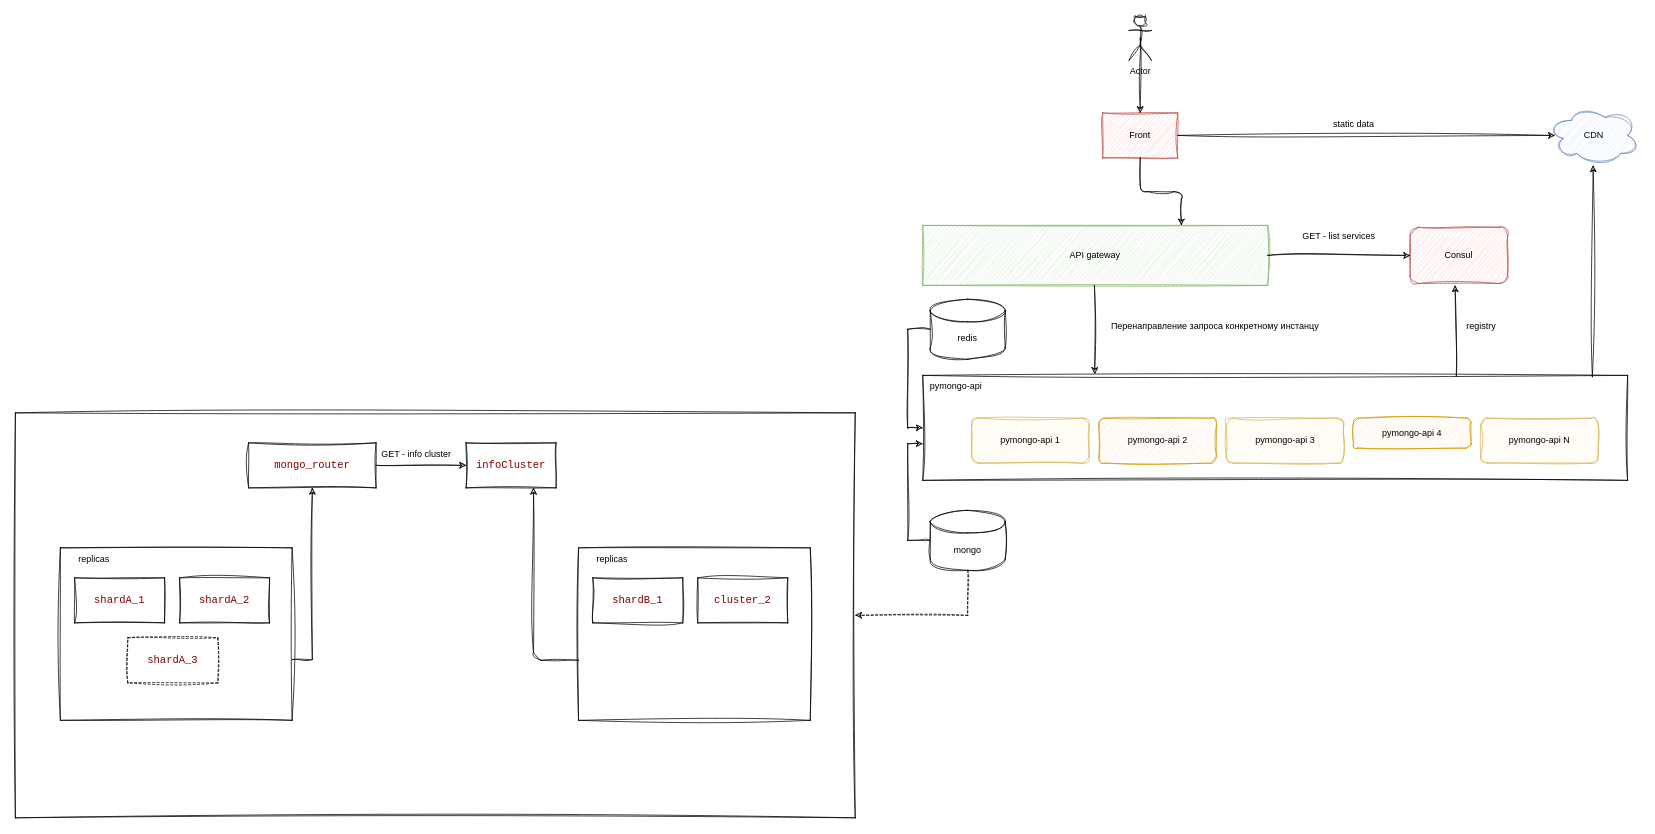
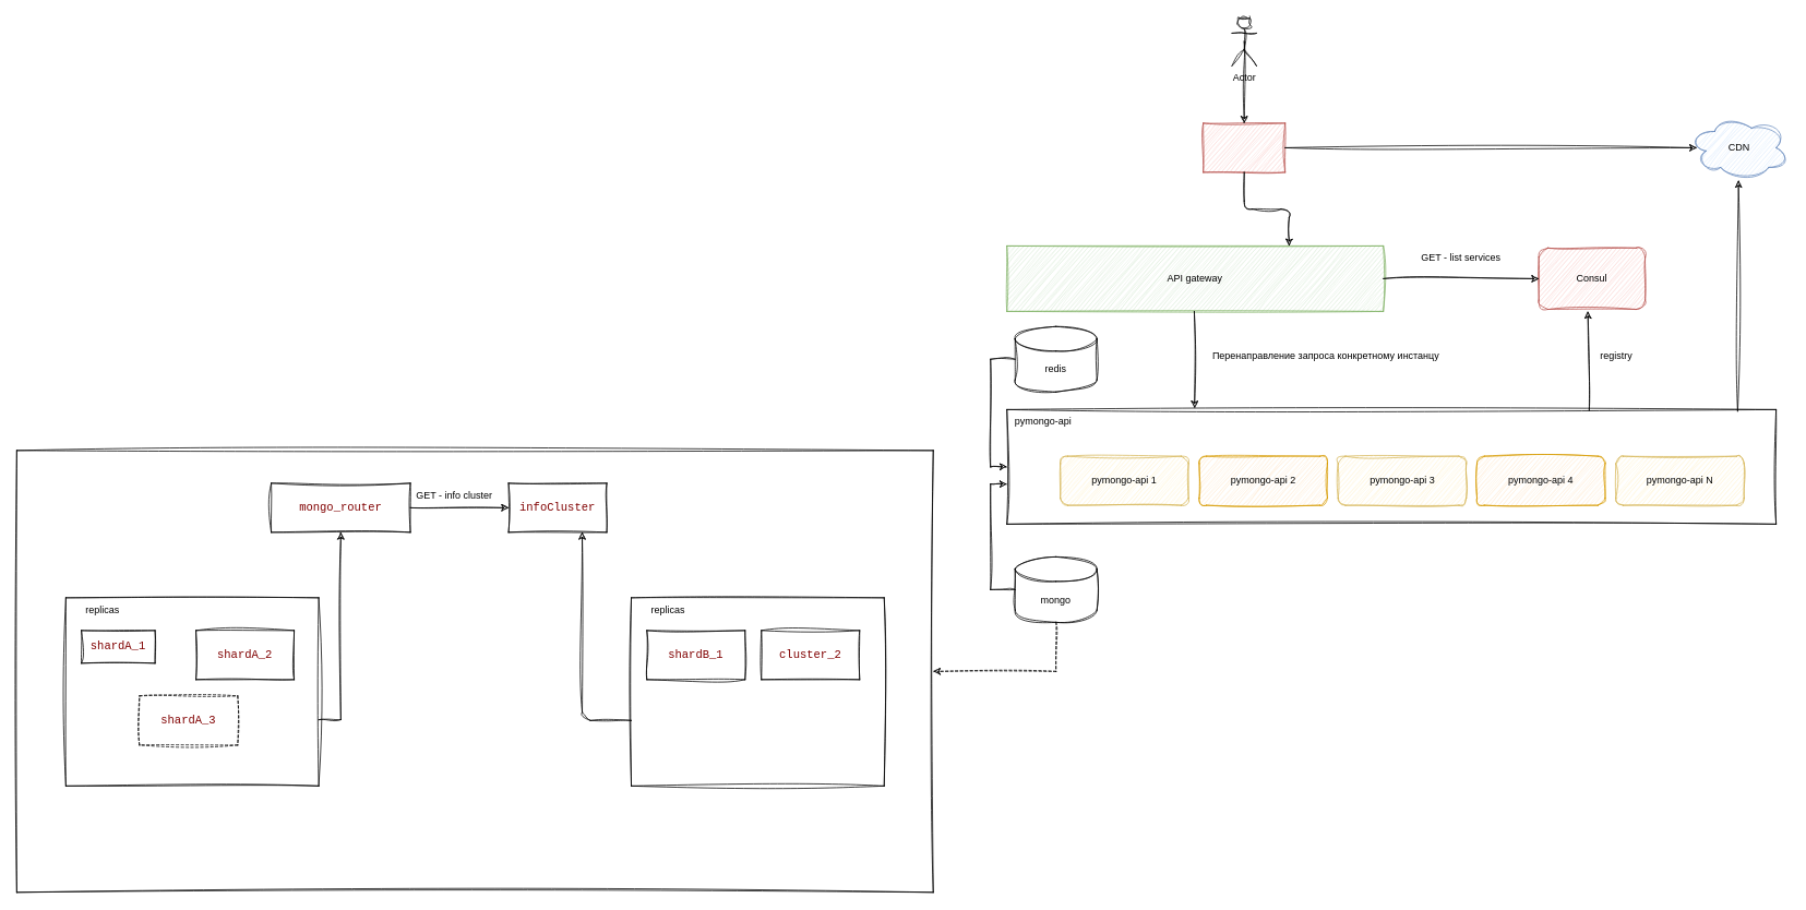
  <mxCell id="0" />
  <mxCell id="1" parent="0" />
  <mxCell id="2" value="" style="rounded=0;whiteSpace=wrap;html=1;sketch=1;hachureGap=4;jiggle=2;curveFitting=1;fontFamily=Architects Daughter;fontSource=https%3A%2F%2Ffonts.googleapis.com%2Fcss%3Ffamily%3DArchitects%2BDaughter;" vertex="1" parent="1"><mxGeometry x="20" y="550" width="1120" height="540" as="geometry" /></mxCell>
  <mxCell id="3" value="" style="startSize=0;sketch=1;curveFitting=1;jiggle=2;" parent="1" vertex="1"><mxGeometry x="1230" y="500" width="940" height="140" as="geometry" /></mxCell>
  <mxCell id="4" value="pymongo-api 1" style="rounded=1;whiteSpace=wrap;html=1;sketch=1;curveFitting=1;jiggle=2;fillColor=#fff2cc;strokeColor=#d6b656;" parent="3" vertex="1"><mxGeometry x="65.278" y="57" width="156.667" height="60" as="geometry" /></mxCell>
  <mxCell id="5" value="pymongo-api 2" style="rounded=1;whiteSpace=wrap;html=1;sketch=1;curveFitting=1;jiggle=2;fillColor=#ffe6cc;strokeColor=#d79b00;" parent="3" vertex="1"><mxGeometry x="235" y="57" width="156.667" height="60" as="geometry" /></mxCell>
  <mxCell id="6" value="pymongo-api 3" style="rounded=1;whiteSpace=wrap;html=1;sketch=1;curveFitting=1;jiggle=2;fillColor=#fff2cc;strokeColor=#d6b656;" parent="3" vertex="1"><mxGeometry x="404.722" y="57" width="156.667" height="60" as="geometry" /></mxCell>
- <mxCell id="7" value="pymongo-api 4" style="rounded=1;whiteSpace=wrap;html=1;sketch=1;curveFitting=1;jiggle=2;fillColor=#ffe6cc;strokeColor=#d79b00;" parent="3" vertex="1"><mxGeometry x="574.444" y="57" width="156.667" height="40" as="geometry" /></mxCell>
+ <mxCell id="7" value="pymongo-api 4" style="rounded=1;whiteSpace=wrap;html=1;sketch=1;curveFitting=1;jiggle=2;fillColor=#ffe6cc;strokeColor=#d79b00;" parent="3" vertex="1"><mxGeometry x="574.444" y="57" width="156.667" height="60" as="geometry" /></mxCell>
  <mxCell id="8" value="pymongo-api N" style="rounded=1;whiteSpace=wrap;html=1;sketch=1;curveFitting=1;jiggle=2;fillColor=#fff2cc;strokeColor=#d6b656;" parent="3" vertex="1"><mxGeometry x="744.167" y="57" width="156.667" height="60" as="geometry" /></mxCell>
  <mxCell id="9" value="pymongo-api" style="text;html=1;strokeColor=none;fillColor=none;align=center;verticalAlign=middle;whiteSpace=wrap;rounded=0;fontFamily=Helvetica;fontSize=12;fontColor=rgb(0, 0, 0);startSize=0;sketch=1;curveFitting=1;jiggle=2;" parent="3" vertex="1"><mxGeometry x="-60.003" width="208.889" height="30" as="geometry" /></mxCell>
  <mxCell id="10" value="Actor" style="shape=umlActor;verticalLabelPosition=bottom;verticalAlign=top;html=1;outlineConnect=0;strokeColor=rgb(0, 0, 0);fontFamily=Helvetica;fontSize=12;fontColor=rgb(0, 0, 0);startSize=0;fillColor=rgb(255, 255, 255);sketch=1;curveFitting=1;jiggle=2;" parent="1" vertex="1"><mxGeometry x="1505" y="20" width="30" height="60" as="geometry" /></mxCell>
  <mxCell id="11" value="" style="rounded=0;whiteSpace=wrap;html=1;strokeColor=#b85450;fontFamily=Helvetica;fontSize=12;startSize=0;fillColor=#f8cecc;sketch=1;curveFitting=1;jiggle=2;" parent="1" vertex="1"><mxGeometry x="1470" y="150" width="100" height="60" as="geometry" /></mxCell>
- <mxCell id="12" value="Front" style="text;html=1;strokeColor=none;fillColor=none;align=center;verticalAlign=middle;whiteSpace=wrap;rounded=0;fontFamily=Helvetica;fontSize=12;fontColor=rgb(0, 0, 0);startSize=0;sketch=1;curveFitting=1;jiggle=2;" parent="1" vertex="1"><mxGeometry x="1475" y="165" width="90" height="30" as="geometry" /></mxCell>
  <mxCell id="13" value="" style="endArrow=classic;html=1;fontFamily=Helvetica;fontSize=12;fontColor=rgb(0, 0, 0);startSize=0;exitX=0.5;exitY=0.5;exitDx=0;exitDy=0;exitPerimeter=0;sketch=1;curveFitting=1;jiggle=2;" parent="1" source="10" target="11" edge="1"><mxGeometry width="50" height="50" relative="1" as="geometry"><mxPoint x="1770" y="460" as="sourcePoint" /><mxPoint x="1820" y="410" as="targetPoint" /></mxGeometry></mxCell>
  <mxCell id="14" value="CDN" style="ellipse;shape=cloud;whiteSpace=wrap;html=1;strokeColor=#6c8ebf;fontFamily=Helvetica;fontSize=12;startSize=0;fillColor=#dae8fc;sketch=1;curveFitting=1;jiggle=2;" parent="1" vertex="1"><mxGeometry x="2065" y="140" width="120" height="80" as="geometry" /></mxCell>
  <mxCell id="15" value="" style="endArrow=classic;html=1;rounded=1;labelBackgroundColor=default;strokeColor=default;fontFamily=Helvetica;fontSize=12;fontColor=rgb(0, 0, 0);startSize=0;shape=connector;entryX=0.067;entryY=0.5;entryDx=0;entryDy=0;entryPerimeter=0;exitX=1;exitY=0.5;exitDx=0;exitDy=0;sketch=1;curveFitting=1;jiggle=2;" parent="1" source="11" target="14" edge="1"><mxGeometry width="50" height="50" relative="1" as="geometry"><mxPoint x="1590" y="180" as="sourcePoint" /><mxPoint x="1720" y="180" as="targetPoint" /></mxGeometry></mxCell>
- <mxCell id="16" value="static data" style="text;html=1;strokeColor=none;fillColor=none;align=center;verticalAlign=middle;whiteSpace=wrap;rounded=0;fontFamily=Helvetica;fontSize=12;fontColor=rgb(0, 0, 0);startSize=0;sketch=1;curveFitting=1;jiggle=2;" parent="1" vertex="1"><mxGeometry x="1720" y="150" width="170" height="30" as="geometry" /></mxCell>
  <mxCell id="17" value="API gateway" style="rounded=0;whiteSpace=wrap;html=1;strokeColor=#82b366;fontFamily=Helvetica;fontSize=12;startSize=0;fillColor=#d5e8d4;sketch=1;curveFitting=1;jiggle=2;" parent="1" vertex="1"><mxGeometry x="1230" y="300" width="460" height="80" as="geometry" /></mxCell>
  <mxCell id="18" value="" style="endArrow=classic;html=1;rounded=1;labelBackgroundColor=default;strokeColor=default;fontFamily=Helvetica;fontSize=12;fontColor=rgb(0, 0, 0);startSize=0;shape=connector;exitX=0.5;exitY=1;exitDx=0;exitDy=0;entryX=0.75;entryY=0;entryDx=0;entryDy=0;sketch=1;curveFitting=1;jiggle=2;edgeStyle=orthogonalEdgeStyle;" parent="1" source="11" target="17" edge="1"><mxGeometry width="50" height="50" relative="1" as="geometry"><mxPoint x="1530" y="440" as="sourcePoint" /><mxPoint x="1550" y="550" as="targetPoint" /></mxGeometry></mxCell>
  <mxCell id="19" value="Consul" style="rounded=1;whiteSpace=wrap;html=1;sketch=1;curveFitting=1;jiggle=2;fillColor=#f8cecc;strokeColor=#b85450;" parent="1" vertex="1"><mxGeometry x="1880" y="302.5" width="130" height="75" as="geometry" /></mxCell>
  <mxCell id="20" value="" style="endArrow=classic;html=1;rounded=1;labelBackgroundColor=default;strokeColor=default;fontFamily=Helvetica;fontSize=12;fontColor=rgb(0, 0, 0);startSize=0;shape=connector;exitX=1;exitY=0.5;exitDx=0;exitDy=0;entryX=0;entryY=0.5;entryDx=0;entryDy=0;sketch=1;curveFitting=1;jiggle=2;" parent="1" target="19" edge="1"><mxGeometry width="50" height="50" relative="1" as="geometry"><mxPoint x="1690" y="340" as="sourcePoint" /><mxPoint x="1850" y="260" as="targetPoint" /></mxGeometry></mxCell>
  <mxCell id="21" value="GET - list services" style="text;html=1;strokeColor=none;fillColor=none;align=center;verticalAlign=middle;whiteSpace=wrap;rounded=0;fontFamily=Helvetica;fontSize=12;fontColor=rgb(0, 0, 0);startSize=0;sketch=1;curveFitting=1;jiggle=2;" parent="1" vertex="1"><mxGeometry x="1700" y="300" width="170" height="30" as="geometry" /></mxCell>
  <mxCell id="22" value="" style="endArrow=classic;html=1;rounded=1;labelBackgroundColor=default;strokeColor=default;fontFamily=Helvetica;fontSize=12;fontColor=rgb(0, 0, 0);startSize=0;shape=connector;entryX=0.244;entryY=-0.014;entryDx=0;entryDy=0;entryPerimeter=0;sketch=1;curveFitting=1;jiggle=2;" parent="1" target="3" edge="1"><mxGeometry width="50" height="50" relative="1" as="geometry"><mxPoint x="1459" y="380" as="sourcePoint" /><mxPoint x="1540" y="490" as="targetPoint" /></mxGeometry></mxCell>
  <mxCell id="23" value="Перенаправление запроса конкретному инстанцу" style="text;html=1;strokeColor=none;fillColor=none;align=center;verticalAlign=middle;whiteSpace=wrap;rounded=0;fontFamily=Helvetica;fontSize=12;fontColor=rgb(0, 0, 0);startSize=0;sketch=1;curveFitting=1;jiggle=2;" parent="1" vertex="1"><mxGeometry x="1470" y="420" width="300" height="30" as="geometry" /></mxCell>
  <mxCell id="24" value="&lt;div style=&quot;background-color: rgb(255, 255, 255); line-height: 19px;&quot;&gt;&lt;font face=&quot;Consolas, Courier New, monospace&quot; color=&quot;#800000&quot;&gt;&lt;span style=&quot;font-size: 14px;&quot;&gt;mongo_router&lt;/span&gt;&lt;/font&gt;&lt;br&gt;&lt;/div&gt;" style="rounded=0;whiteSpace=wrap;html=1;strokeColor=rgb(0, 0, 0);fontFamily=Helvetica;fontSize=12;fontColor=rgb(0, 0, 0);startSize=0;fillColor=rgb(255, 255, 255);sketch=1;curveFitting=1;jiggle=2;" parent="1" vertex="1"><mxGeometry x="331" y="590" width="170" height="60" as="geometry" /></mxCell>
  <mxCell id="25" value="&lt;div style=&quot;background-color: rgb(255, 255, 255); line-height: 19px;&quot;&gt;&lt;font face=&quot;Consolas, Courier New, monospace&quot; color=&quot;#800000&quot;&gt;&lt;span style=&quot;font-size: 14px;&quot;&gt;infoCluster&lt;/span&gt;&lt;/font&gt;&lt;br&gt;&lt;/div&gt;" style="rounded=0;whiteSpace=wrap;html=1;strokeColor=rgb(0, 0, 0);fontFamily=Helvetica;fontSize=12;fontColor=rgb(0, 0, 0);startSize=0;fillColor=rgb(255, 255, 255);sketch=1;curveFitting=1;jiggle=2;" parent="1" vertex="1"><mxGeometry x="621" y="590" width="120" height="60" as="geometry" /></mxCell>
  <mxCell id="26" value="" style="endArrow=classic;html=1;rounded=1;labelBackgroundColor=default;strokeColor=default;fontFamily=Helvetica;fontSize=12;fontColor=rgb(0, 0, 0);startSize=0;shape=connector;entryX=0;entryY=0.5;entryDx=0;entryDy=0;sketch=1;curveFitting=1;jiggle=2;" parent="1" source="24" target="25" edge="1"><mxGeometry width="50" height="50" relative="1" as="geometry"><mxPoint x="631" y="770" as="sourcePoint" /><mxPoint x="581" y="820" as="targetPoint" /></mxGeometry></mxCell>
  <mxCell id="27" value="GET - info cluster" style="text;html=1;strokeColor=none;fillColor=none;align=center;verticalAlign=middle;whiteSpace=wrap;rounded=0;fontFamily=Helvetica;fontSize=12;fontColor=rgb(0, 0, 0);startSize=0;sketch=1;curveFitting=1;jiggle=2;" parent="1" vertex="1"><mxGeometry x="460" y="590" width="190" height="30" as="geometry" /></mxCell>
  <mxCell id="28" value="" style="endArrow=classic;html=1;rounded=1;labelBackgroundColor=default;strokeColor=default;fontFamily=Helvetica;fontSize=12;fontColor=rgb(0, 0, 0);startSize=0;shape=connector;exitX=0.757;exitY=0.007;exitDx=0;exitDy=0;exitPerimeter=0;sketch=1;curveFitting=1;jiggle=2;" parent="1" source="3" edge="1"><mxGeometry width="50" height="50" relative="1" as="geometry"><mxPoint x="1850" y="410" as="sourcePoint" /><mxPoint x="1940" y="380" as="targetPoint" /></mxGeometry></mxCell>
  <mxCell id="29" value="registry" style="text;html=1;strokeColor=none;fillColor=none;align=center;verticalAlign=middle;whiteSpace=wrap;rounded=0;fontFamily=Helvetica;fontSize=12;fontColor=rgb(0, 0, 0);startSize=0;sketch=1;curveFitting=1;jiggle=2;" parent="1" vertex="1"><mxGeometry x="1930" y="420" width="90" height="30" as="geometry" /></mxCell>
  <mxCell id="30" style="edgeStyle=orthogonalEdgeStyle;rounded=0;sketch=1;hachureGap=4;jiggle=2;curveFitting=1;orthogonalLoop=1;jettySize=auto;html=1;entryX=0;entryY=0.5;entryDx=0;entryDy=0;fontFamily=Architects Daughter;fontSource=https%3A%2F%2Ffonts.googleapis.com%2Fcss%3Ffamily%3DArchitects%2BDaughter;" edge="1" parent="1" source="31" target="3"><mxGeometry relative="1" as="geometry"><Array as="points"><mxPoint x="1210" y="439" /><mxPoint x="1210" y="570" /></Array></mxGeometry></mxCell>
  <mxCell id="31" value="redis" style="shape=cylinder3;whiteSpace=wrap;html=1;boundedLbl=1;backgroundOutline=1;size=15;strokeColor=rgb(0, 0, 0);fontFamily=Helvetica;fontSize=12;fontColor=rgb(0, 0, 0);startSize=0;fillColor=rgb(255, 255, 255);sketch=1;curveFitting=1;jiggle=2;" parent="1" vertex="1"><mxGeometry x="1240" y="398.5" width="100" height="80" as="geometry" /></mxCell>
  <mxCell id="32" value="" style="rounded=0;whiteSpace=wrap;html=1;strokeColor=rgb(0, 0, 0);fontFamily=Helvetica;fontSize=12;fontColor=rgb(0, 0, 0);startSize=0;fillColor=rgb(255, 255, 255);sketch=1;curveFitting=1;jiggle=2;" parent="1" vertex="1"><mxGeometry x="771" y="730" width="309" height="230" as="geometry" /></mxCell>
  <mxCell id="33" value="&lt;div style=&quot;background-color: rgb(255, 255, 255); font-family: Consolas, &amp;quot;Courier New&amp;quot;, monospace; font-size: 14px; line-height: 19px;&quot;&gt;&lt;span style=&quot;color: #800000;&quot;&gt;shardB_1&lt;/span&gt;&lt;/div&gt;" style="rounded=0;whiteSpace=wrap;html=1;strokeColor=rgb(0, 0, 0);fontFamily=Helvetica;fontSize=12;fontColor=rgb(0, 0, 0);startSize=0;fillColor=rgb(255, 255, 255);sketch=1;curveFitting=1;jiggle=2;" parent="1" vertex="1"><mxGeometry x="790" y="770" width="120" height="60" as="geometry" /></mxCell>
  <mxCell id="34" value="&lt;div style=&quot;background-color: rgb(255, 255, 255); font-family: Consolas, &amp;quot;Courier New&amp;quot;, monospace; font-size: 14px; line-height: 19px;&quot;&gt;&lt;span style=&quot;color: #800000;&quot;&gt;cluster_2&lt;/span&gt;&lt;/div&gt;" style="rounded=0;whiteSpace=wrap;html=1;strokeColor=rgb(0, 0, 0);fontFamily=Helvetica;fontSize=12;fontColor=rgb(0, 0, 0);startSize=0;fillColor=rgb(255, 255, 255);sketch=1;curveFitting=1;jiggle=2;" parent="1" vertex="1"><mxGeometry x="930" y="770" width="120" height="60" as="geometry" /></mxCell>
  <mxCell id="35" value="replicas" style="text;html=1;strokeColor=none;fillColor=none;align=center;verticalAlign=middle;whiteSpace=wrap;rounded=0;fontFamily=Helvetica;fontSize=12;fontColor=rgb(0, 0, 0);startSize=0;sketch=1;curveFitting=1;jiggle=2;" parent="1" vertex="1"><mxGeometry x="771" y="730" width="90" height="30" as="geometry" /></mxCell>
  <mxCell id="36" value="" style="endArrow=classic;html=1;entryX=0.492;entryY=1;entryDx=0;entryDy=0;entryPerimeter=0;exitX=0.95;exitY=0.014;exitDx=0;exitDy=0;exitPerimeter=0;sketch=1;curveFitting=1;jiggle=2;" parent="1" source="3" target="14" edge="1"><mxGeometry width="50" height="50" relative="1" as="geometry"><mxPoint x="1920" y="430" as="sourcePoint" /><mxPoint x="1970" y="380" as="targetPoint" /></mxGeometry></mxCell>
  <mxCell id="37" value="" style="endArrow=classic;html=1;entryX=0.75;entryY=1;entryDx=0;entryDy=0;sketch=1;curveFitting=1;jiggle=2;" parent="1" target="25" edge="1"><mxGeometry width="50" height="50" relative="1" as="geometry"><mxPoint x="771" y="880" as="sourcePoint" /><mxPoint x="751" y="900" as="targetPoint" /><Array as="points"><mxPoint x="711" y="880" /></Array></mxGeometry></mxCell>
  <mxCell id="38" style="edgeStyle=orthogonalEdgeStyle;rounded=0;sketch=1;hachureGap=4;jiggle=2;curveFitting=1;orthogonalLoop=1;jettySize=auto;html=1;entryX=1;entryY=0.5;entryDx=0;entryDy=0;fontFamily=Architects Daughter;fontSource=https%3A%2F%2Ffonts.googleapis.com%2Fcss%3Ffamily%3DArchitects%2BDaughter;dashed=1;" edge="1" parent="1" source="39" target="2"><mxGeometry relative="1" as="geometry"><Array as="points"><mxPoint x="1290" y="820" /></Array></mxGeometry></mxCell>
  <mxCell id="39" value="mongo" style="shape=cylinder3;whiteSpace=wrap;html=1;boundedLbl=1;backgroundOutline=1;size=15;strokeColor=rgb(0, 0, 0);fontFamily=Helvetica;fontSize=12;fontColor=rgb(0, 0, 0);startSize=0;fillColor=rgb(255, 255, 255);sketch=1;curveFitting=1;jiggle=2;" vertex="1" parent="1"><mxGeometry x="1240" y="680" width="100" height="80" as="geometry" /></mxCell>
  <mxCell id="40" style="edgeStyle=orthogonalEdgeStyle;rounded=0;sketch=1;hachureGap=4;jiggle=2;curveFitting=1;orthogonalLoop=1;jettySize=auto;html=1;entryX=0;entryY=0.65;entryDx=0;entryDy=0;entryPerimeter=0;fontFamily=Architects Daughter;fontSource=https%3A%2F%2Ffonts.googleapis.com%2Fcss%3Ffamily%3DArchitects%2BDaughter;" edge="1" parent="1" source="39" target="3"><mxGeometry relative="1" as="geometry"><Array as="points"><mxPoint x="1210" y="720" /><mxPoint x="1210" y="591" /></Array></mxGeometry></mxCell>
  <mxCell id="41" value="" style="rounded=0;whiteSpace=wrap;html=1;strokeColor=rgb(0, 0, 0);fontFamily=Helvetica;fontSize=12;fontColor=rgb(0, 0, 0);startSize=0;fillColor=rgb(255, 255, 255);sketch=1;curveFitting=1;jiggle=2;" vertex="1" parent="1"><mxGeometry x="80" y="730" width="309" height="230" as="geometry" /></mxCell>
- <mxCell id="42" value="&lt;div style=&quot;background-color: rgb(255, 255, 255); font-family: Consolas, &amp;quot;Courier New&amp;quot;, monospace; font-size: 14px; line-height: 19px;&quot;&gt;&lt;span style=&quot;color: #800000;&quot;&gt;shardA_1&lt;/span&gt;&lt;/div&gt;" style="rounded=0;whiteSpace=wrap;html=1;strokeColor=rgb(0, 0, 0);fontFamily=Helvetica;fontSize=12;fontColor=rgb(0, 0, 0);startSize=0;fillColor=rgb(255, 255, 255);sketch=1;curveFitting=1;jiggle=2;" vertex="1" parent="1"><mxGeometry x="99" y="770" width="120" height="60" as="geometry" /></mxCell>
+ <mxCell id="42" value="&lt;div style=&quot;background-color: rgb(255, 255, 255); font-family: Consolas, &amp;quot;Courier New&amp;quot;, monospace; font-size: 14px; line-height: 19px;&quot;&gt;&lt;span style=&quot;color: #800000;&quot;&gt;shardA_1&lt;/span&gt;&lt;/div&gt;" style="rounded=0;whiteSpace=wrap;html=1;strokeColor=rgb(0, 0, 0);fontFamily=Helvetica;fontSize=12;fontColor=rgb(0, 0, 0);startSize=0;fillColor=rgb(255, 255, 255);sketch=1;curveFitting=1;jiggle=2;" vertex="1" parent="1"><mxGeometry x="99" y="770" width="90" height="40" as="geometry" /></mxCell>
  <mxCell id="43" value="&lt;div style=&quot;background-color: rgb(255, 255, 255); font-family: Consolas, &amp;quot;Courier New&amp;quot;, monospace; font-size: 14px; line-height: 19px;&quot;&gt;&lt;span style=&quot;color: #800000;&quot;&gt;shardA_2&lt;/span&gt;&lt;/div&gt;" style="rounded=0;whiteSpace=wrap;html=1;strokeColor=rgb(0, 0, 0);fontFamily=Helvetica;fontSize=12;fontColor=rgb(0, 0, 0);startSize=0;fillColor=rgb(255, 255, 255);sketch=1;curveFitting=1;jiggle=2;" vertex="1" parent="1"><mxGeometry x="239" y="770" width="120" height="60" as="geometry" /></mxCell>
  <mxCell id="44" value="&lt;div style=&quot;background-color: rgb(255, 255, 255); font-family: Consolas, &amp;quot;Courier New&amp;quot;, monospace; font-size: 14px; line-height: 19px;&quot;&gt;&lt;span style=&quot;color: #800000;&quot;&gt;shardA_3&lt;/span&gt;&lt;/div&gt;" style="rounded=0;whiteSpace=wrap;html=1;strokeColor=rgb(0, 0, 0);fontFamily=Helvetica;fontSize=12;fontColor=rgb(0, 0, 0);startSize=0;fillColor=rgb(255, 255, 255);sketch=1;curveFitting=1;jiggle=2;dashed=1;" vertex="1" parent="1"><mxGeometry x="170" y="850" width="120" height="60" as="geometry" /></mxCell>
  <mxCell id="45" value="replicas" style="text;html=1;strokeColor=none;fillColor=none;align=center;verticalAlign=middle;whiteSpace=wrap;rounded=0;fontFamily=Helvetica;fontSize=12;fontColor=rgb(0, 0, 0);startSize=0;sketch=1;curveFitting=1;jiggle=2;" vertex="1" parent="1"><mxGeometry x="80" y="730" width="90" height="30" as="geometry" /></mxCell>
  <mxCell id="46" style="edgeStyle=orthogonalEdgeStyle;rounded=0;sketch=1;hachureGap=4;jiggle=2;curveFitting=1;orthogonalLoop=1;jettySize=auto;html=1;entryX=1;entryY=0.648;entryDx=0;entryDy=0;entryPerimeter=0;fontFamily=Architects Daughter;fontSource=https%3A%2F%2Ffonts.googleapis.com%2Fcss%3Ffamily%3DArchitects%2BDaughter;endArrow=none;endFill=0;startArrow=classic;startFill=1;" edge="1" parent="1" source="24" target="41"><mxGeometry relative="1" as="geometry" /></mxCell>
